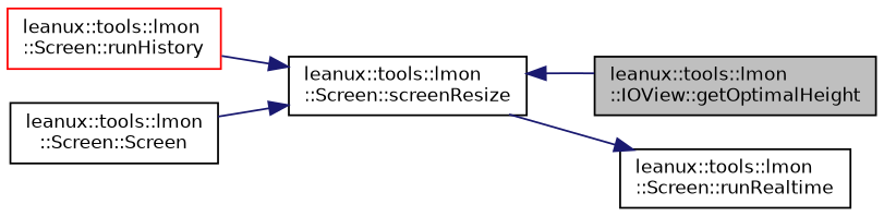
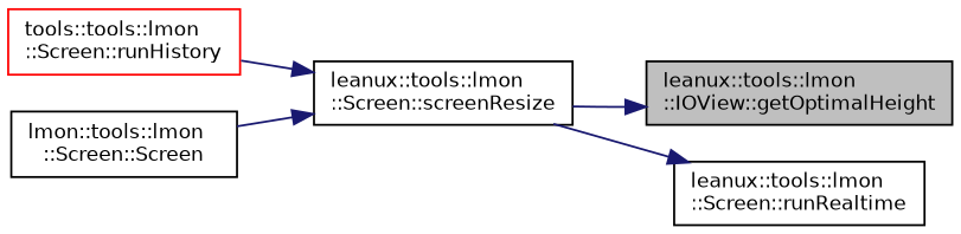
  digraph {
    rankdir=RL
    node [color=black fontname=Helvetica fontsize=10 shape=record]
    edge [color=midnightblue dir=back fontname=Helvetica fontsize=10 labelfontname=Helvetica labelfontsize=10 style=solid]
    n1 [fillcolor=grey75 fontcolor=black height=0.2 label="leanux::tools::lmon\l::IOView::getOptimalHeight" style=filled width=0.4]
    n2 [height=0.2 label="leanux::tools::lmon\l::Screen::screenResize" width=0.4]
-   n3 [color=red height=0.2 label="leanux::tools::lmon\l::Screen::runHistory" width=0.4]
-   n4 [height=0.2 label="leanux::tools::lmon\l::Screen::Screen" width=0.4]
+   n3 [color=red height=0.2 label="tools::tools::lmon\l::Screen::runHistory" width=0.4]
+   n4 [height=0.2 label="lmon::tools::lmon\l::Screen::Screen" width=0.4]
    n5 [height=0.2 label="leanux::tools::lmon\l::Screen::runRealtime" width=0.4]
-   n2 -> n1
+   n1 -> n2
    n2 -> n3
    n2 -> n4
    n5 -> n2
  }
